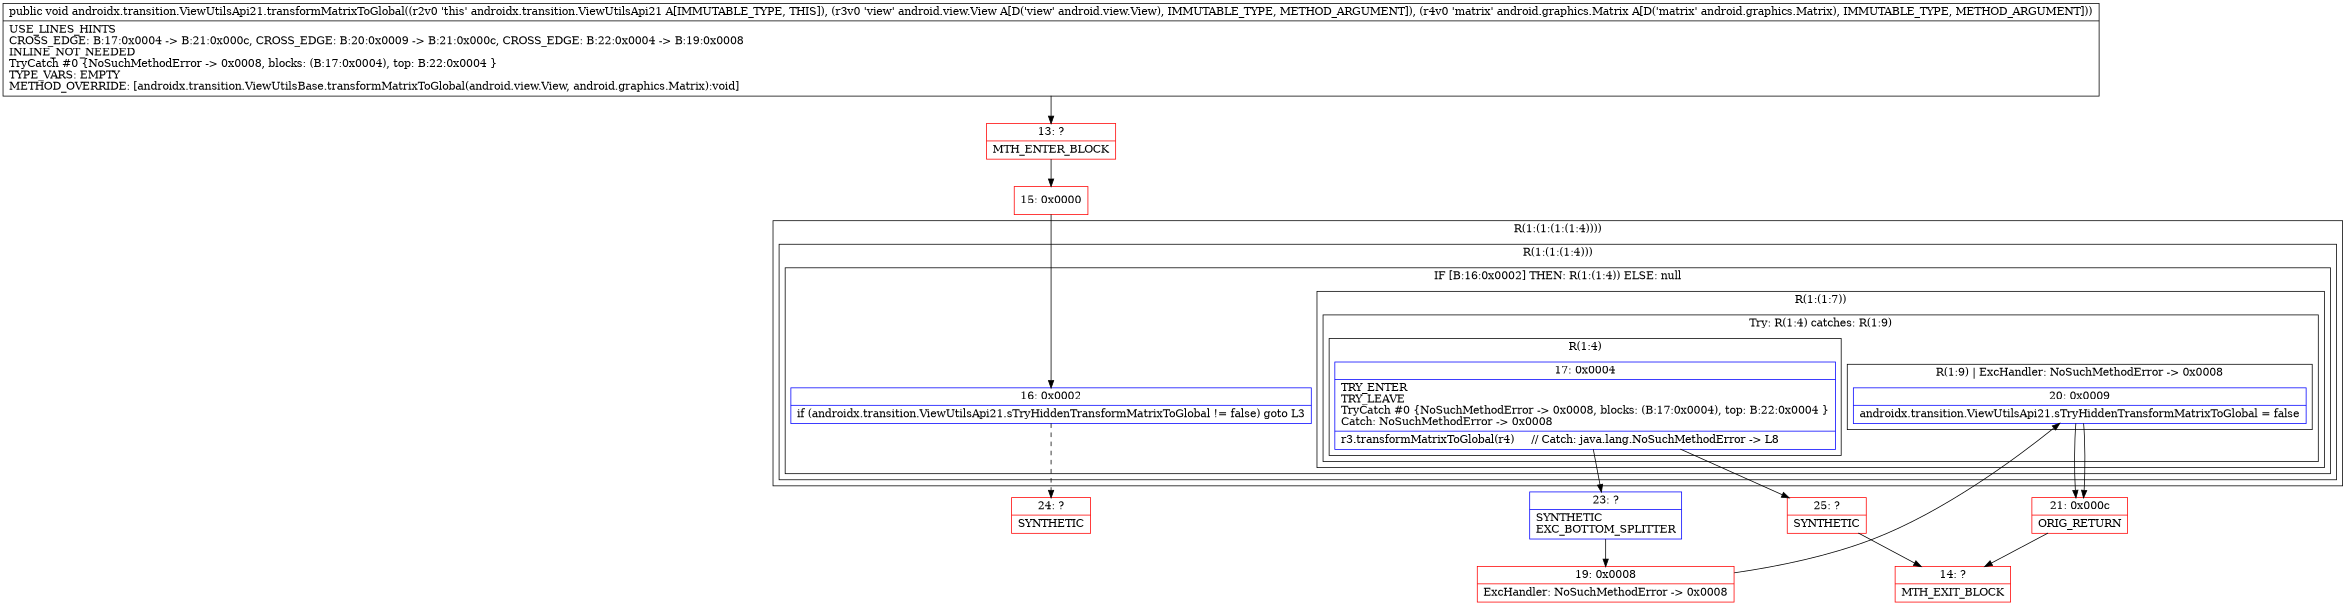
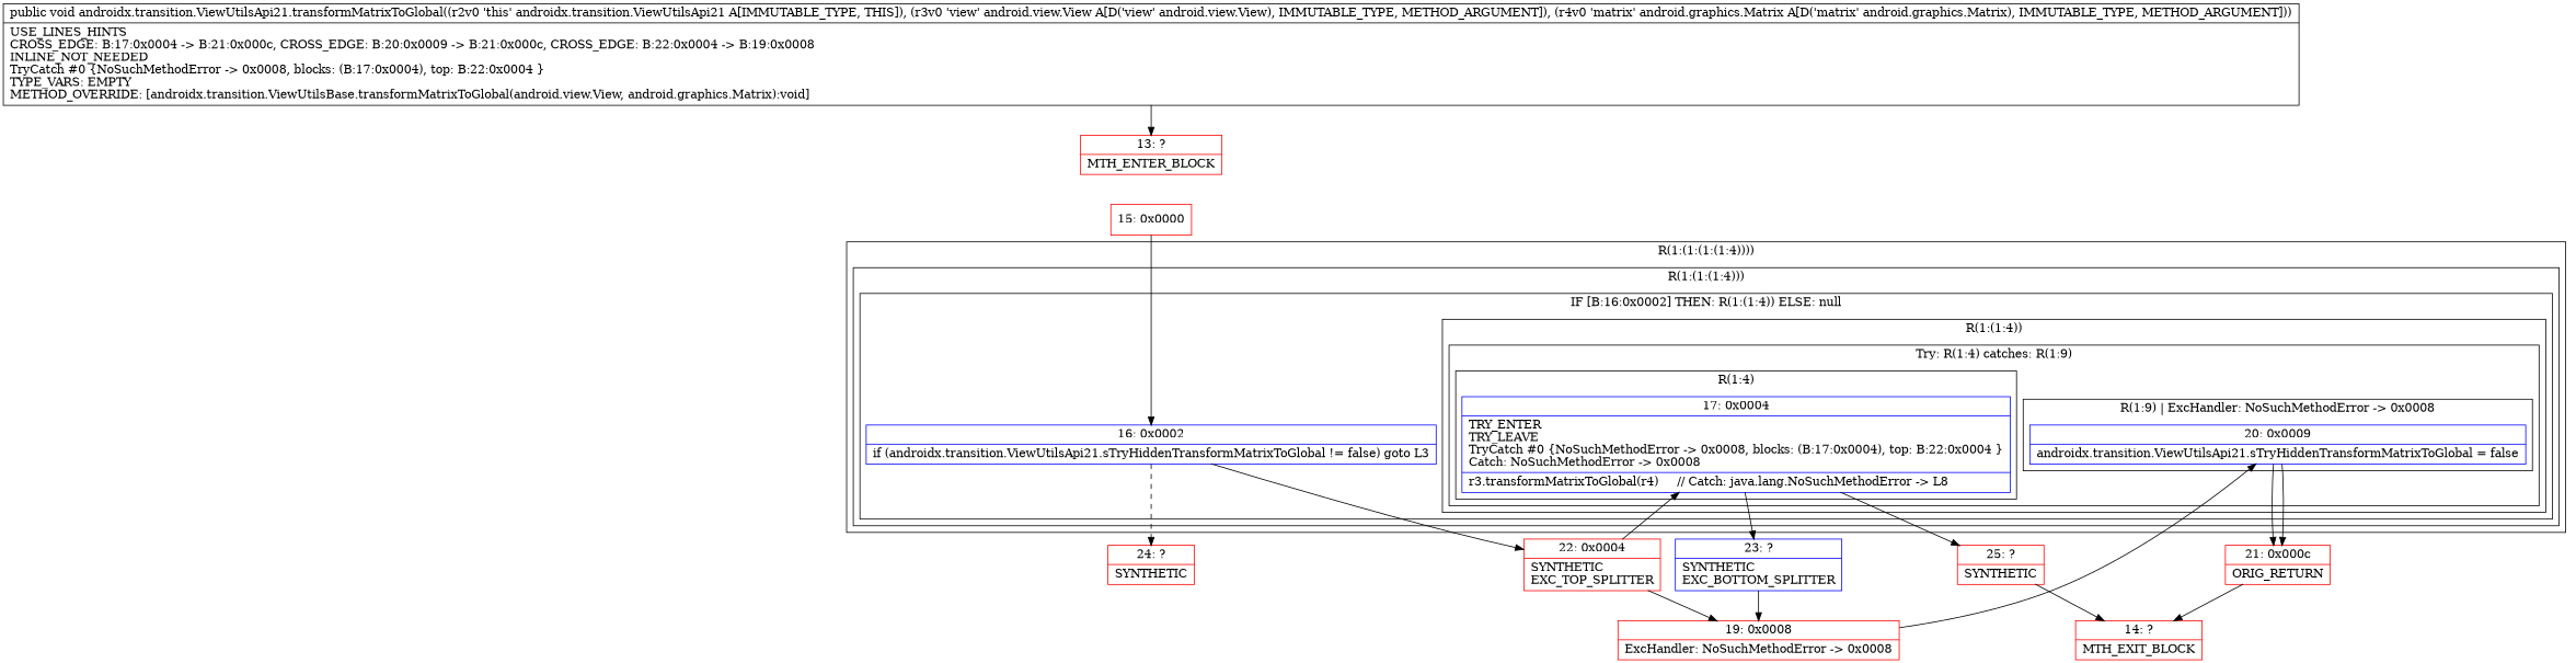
  digraph {
    node [color=red shape=record]
    n1 [color=blue label="{17\:\ 0x0004|TRY_ENTER\lTRY_LEAVE\lTryCatch #0 \{NoSuchMethodError \-\> 0x0008, blocks: (B:17:0x0004), top: B:22:0x0004 \}\lCatch: NoSuchMethodError \-\> 0x0008\l|r3.transformMatrixToGlobal(r4)     \/\/ Catch: java.lang.NoSuchMethodError \-\> L8\l}"]
    n2 [color=blue label="{20\:\ 0x0009|androidx.transition.ViewUtilsApi21.sTryHiddenTransformMatrixToGlobal = false\l}"]
    n3 [color=blue label="{16\:\ 0x0002|if (androidx.transition.ViewUtilsApi21.sTryHiddenTransformMatrixToGlobal != false) goto L3\l}"]
    n4 [color=blue label="{23\:\ ?|SYNTHETIC\lEXC_BOTTOM_SPLITTER\l}"]
    n5 [label="{25\:\ ?|SYNTHETIC\l}"]
    n6 [label="{21\:\ 0x000c|ORIG_RETURN\l}"]
+   n7 [label="{22\:\ 0x0004|SYNTHETIC\lEXC_TOP_SPLITTER\l}"]
    n8 [label="{24\:\ ?|SYNTHETIC\l}"]
    n9 [label="{19\:\ 0x0008|ExcHandler: NoSuchMethodError \-\> 0x0008\l}"]
    n10 [label="{14\:\ ?|MTH_EXIT_BLOCK\l}"]
    n11 [label="{13\:\ ?|MTH_ENTER_BLOCK\l}"]
    n12 [label="{15\:\ 0x0000}"]
    n13 [label="{public void androidx.transition.ViewUtilsApi21.transformMatrixToGlobal((r2v0 'this' androidx.transition.ViewUtilsApi21 A[IMMUTABLE_TYPE, THIS]), (r3v0 'view' android.view.View A[D('view' android.view.View), IMMUTABLE_TYPE, METHOD_ARGUMENT]), (r4v0 'matrix' android.graphics.Matrix A[D('matrix' android.graphics.Matrix), IMMUTABLE_TYPE, METHOD_ARGUMENT]))  | USE_LINES_HINTS\lCROSS_EDGE: B:17:0x0004 \-\> B:21:0x000c, CROSS_EDGE: B:20:0x0009 \-\> B:21:0x000c, CROSS_EDGE: B:22:0x0004 \-\> B:19:0x0008\lINLINE_NOT_NEEDED\lTryCatch #0 \{NoSuchMethodError \-\> 0x0008, blocks: (B:17:0x0004), top: B:22:0x0004 \}\lTYPE_VARS: EMPTY\lMETHOD_OVERRIDE: [androidx.transition.ViewUtilsBase.transformMatrixToGlobal(android.view.View, android.graphics.Matrix):void]\l}" color=""]
    subgraph cluster_1 {
      label="R(1:(1:(1:(1:4))))"
      subgraph cluster_2 {
        label="R(1:(1:(1:4)))"
        subgraph cluster_3 {
          label="IF [B:16:0x0002] THEN: R(1:(1:4)) ELSE: null"
          n3
          subgraph cluster_4 {
-           label="R(1:(1:7))"
+           label="R(1:(1:4))"
            subgraph cluster_5 {
              label="Try: R(1:4) catches: R(1:9)"
              subgraph cluster_6 {
                label="R(1:4)"
                n1
              }
              subgraph cluster_7 {
                label="R(1:9) | ExcHandler: NoSuchMethodError \-\> 0x0008\l"
                n2
              }
            }
          }
        }
      }
    }
    subgraph cluster_8 {
      label="R(1:9) | ExcHandler: NoSuchMethodError \-\> 0x0008\l"
    }
    n1 -> n4
    n1 -> n5
    n2 -> n6
    n2 -> n6
+   n3 -> n7
    n3 -> n8 [style=dashed]
    n4 -> n9
    n5 -> n10
    n6 -> n10
+   n7 -> n1
+   n7 -> n9
    n9 -> n2
-   n11 -> n12
    n12 -> n3
    n13 -> n11
  }
